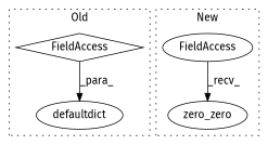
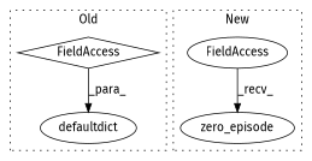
  digraph {
    fontname="Fira Sans"
    node [a=32 shape=ellipse fontname="Fira Sans"]
    edge [fontname="Fira Sans"]
    n1 [l="12,1" label=defaultdict s="1216,1232"]
    n2 [a=22 l=4 label=FieldAccess s=1228 shape=diamond]
-   n3 [l=14 label=zero_zero s=1235]
+   n3 [l=14 label=zero_episode s=1235]
    n4 [a=22 l=10 label=FieldAccess s=1224]
    subgraph cluster_1 {
      label=Old
      style=dotted
      n1
      n2
    }
    subgraph cluster_2 {
      label=New
      style=dotted
      n3
      n4
    }
    n2 -> n1 [label=_para_]
    n4 -> n3 [label=_recv_]
  }
